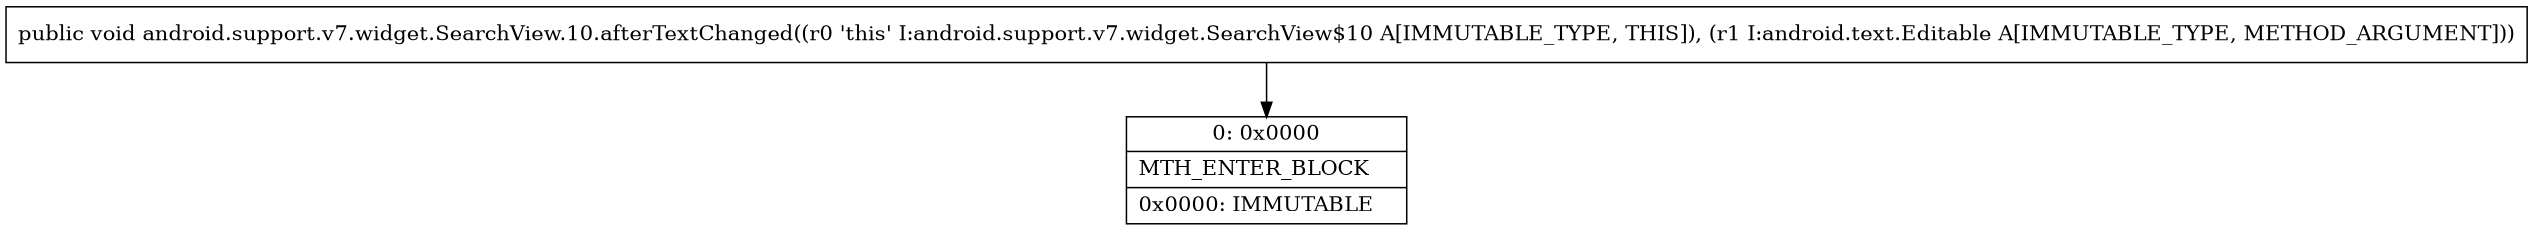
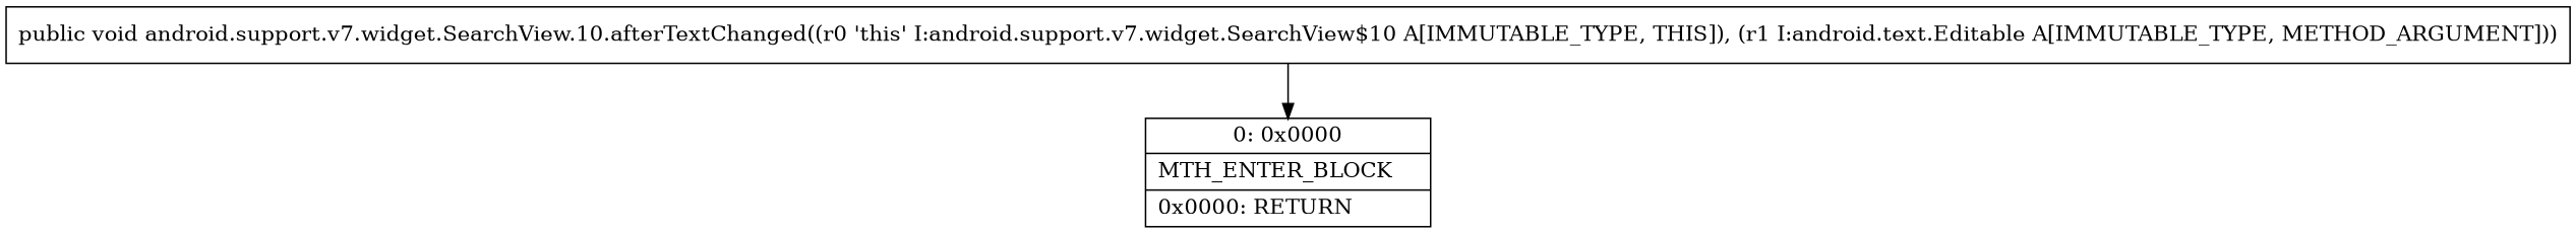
  digraph {
    node [shape=record]
-   n1 [label="{0\:\ 0x0000|MTH_ENTER_BLOCK\l|0x0000: IMMUTABLE   \l}"]
+   n1 [label="{0\:\ 0x0000|MTH_ENTER_BLOCK\l|0x0000: RETURN   \l}"]
    n2 [label="{public void android.support.v7.widget.SearchView.10.afterTextChanged((r0 'this' I:android.support.v7.widget.SearchView$10 A[IMMUTABLE_TYPE, THIS]), (r1 I:android.text.Editable A[IMMUTABLE_TYPE, METHOD_ARGUMENT])) }"]
    n2 -> n1
  }
